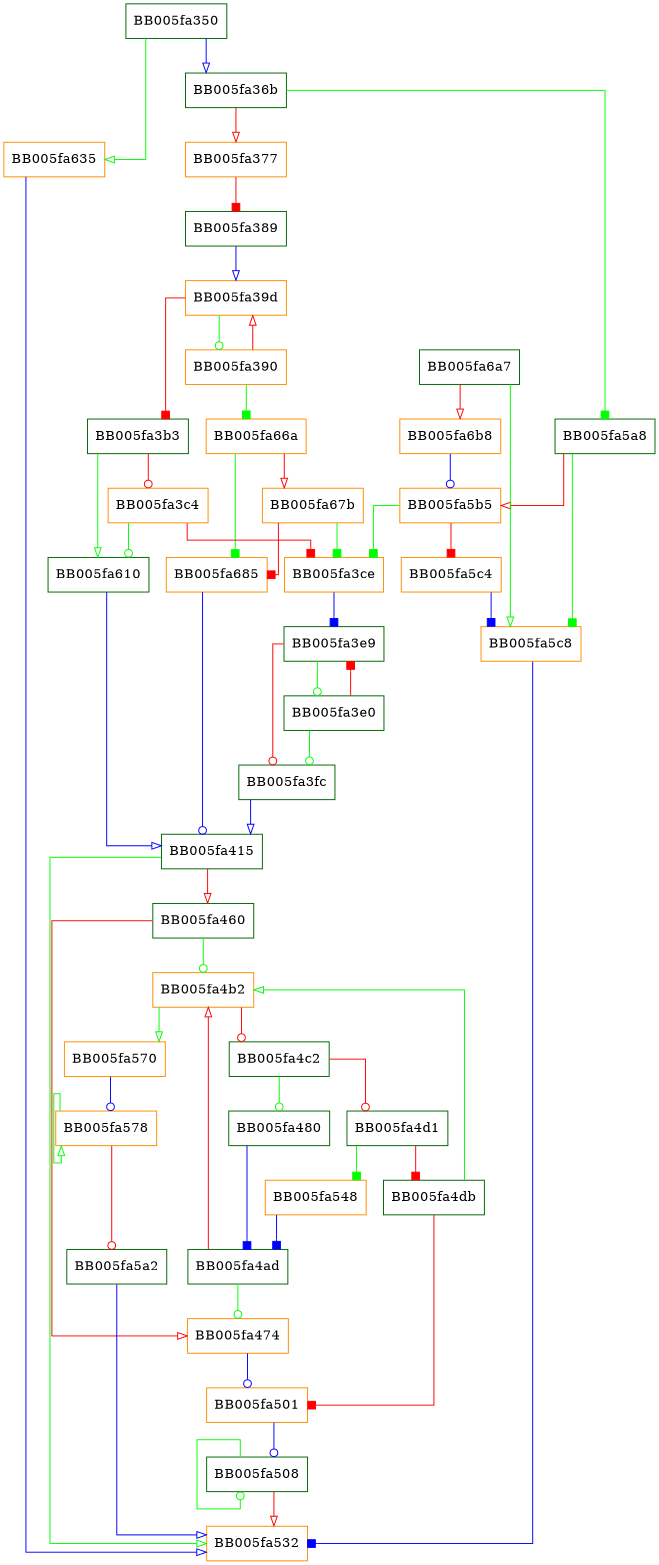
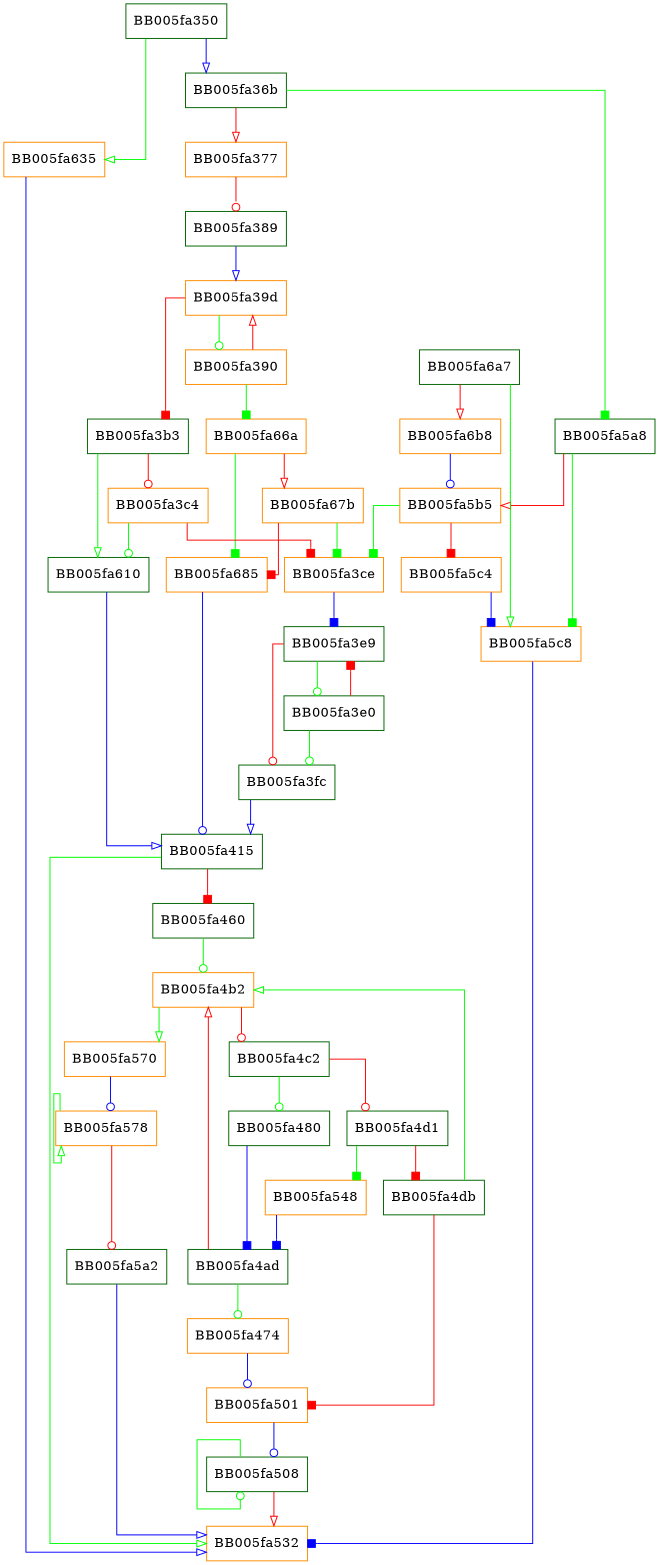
  digraph {
    splines=ortho
    node [color=darkorange shape=box]
    edge [arrowhead=onormal color=green]
    BB005fa635
    BB005fa350 [color=darkgreen]
    BB005fa36b [color=darkgreen]
    BB005fa532
    BB005fa5a8 [color=darkgreen]
    BB005fa377
    BB005fa5c8
    BB005fa5b5
    n9 [color=darkgreen label=BB005fa389]
    BB005fa3ce
    BB005fa5c4
    BB005fa6a7 [color=darkgreen]
    BB005fa6b8
    BB005fa39d
    BB005fa390
    BB005fa3b3 [color=darkgreen]
    BB005fa66a
    BB005fa610 [color=darkgreen]
    BB005fa3c4
    BB005fa685
    BB005fa67b
    BB005fa415 [color=darkgreen]
    BB005fa460 [color=darkgreen]
    BB005fa3e9 [color=darkgreen]
    BB005fa3e0 [color=darkgreen]
    BB005fa3fc [color=darkgreen]
    BB005fa4b2
    BB005fa474
    BB005fa570
    BB005fa4c2 [color=darkgreen]
    BB005fa501
    BB005fa578
    BB005fa480 [color=darkgreen]
    BB005fa4d1 [color=darkgreen]
    BB005fa508 [color=darkgreen]
    BB005fa4ad [color=darkgreen]
    BB005fa5a2 [color=darkgreen]
    BB005fa548
    BB005fa4db [color=darkgreen]
    BB005fa635 -> BB005fa532 [color=blue]
    BB005fa350 -> BB005fa635
    BB005fa350 -> BB005fa36b [color=blue]
    BB005fa36b -> BB005fa5a8 [arrowhead=box]
    BB005fa36b -> BB005fa377 [color=red]
    BB005fa5a8 -> BB005fa5c8 [arrowhead=box]
    BB005fa5a8 -> BB005fa5b5 [color=red]
-   BB005fa377 -> n9 [arrowhead=box color=red]
+   BB005fa377 -> n9 [arrowhead=odot color=red]
    BB005fa5c8 -> BB005fa532 [arrowhead=box color=blue]
    BB005fa5b5 -> BB005fa3ce [arrowhead=box]
    BB005fa5b5 -> BB005fa5c4 [arrowhead=box color=red]
    n9 -> BB005fa39d [color=blue]
    BB005fa3ce -> BB005fa3e9 [arrowhead=box color=blue]
    BB005fa5c4 -> BB005fa5c8 [arrowhead=box color=blue]
    BB005fa6a7 -> BB005fa5c8
    BB005fa6a7 -> BB005fa6b8 [color=red]
    BB005fa6b8 -> BB005fa5b5 [arrowhead=odot color=blue]
    BB005fa39d -> BB005fa390 [arrowhead=odot]
    BB005fa39d -> BB005fa3b3 [arrowhead=box color=red]
    BB005fa390 -> BB005fa39d [color=red]
    BB005fa390 -> BB005fa66a [arrowhead=box]
    BB005fa3b3 -> BB005fa610
    BB005fa3b3 -> BB005fa3c4 [arrowhead=odot color=red]
    BB005fa66a -> BB005fa685 [arrowhead=box]
    BB005fa66a -> BB005fa67b [color=red]
    BB005fa610 -> BB005fa415 [color=blue]
    BB005fa3c4 -> BB005fa3ce [arrowhead=box color=red]
    BB005fa3c4 -> BB005fa610 [arrowhead=odot]
    BB005fa685 -> BB005fa415 [arrowhead=odot color=blue]
    BB005fa67b -> BB005fa3ce [arrowhead=box]
    BB005fa67b -> BB005fa685 [arrowhead=box color=red]
    BB005fa415 -> BB005fa532
-   BB005fa415 -> BB005fa460 [color=red]
+   BB005fa415 -> BB005fa460 [arrowhead=box color=red]
    BB005fa460 -> BB005fa4b2 [arrowhead=odot]
-   BB005fa460 -> BB005fa474 [color=red]
    BB005fa3e9 -> BB005fa3e0 [arrowhead=odot]
    BB005fa3e9 -> BB005fa3fc [arrowhead=odot color=red]
    BB005fa3e0 -> BB005fa3e9 [arrowhead=box color=red]
    BB005fa3e0 -> BB005fa3fc [arrowhead=odot]
    BB005fa3fc -> BB005fa415 [color=blue]
    BB005fa4b2 -> BB005fa570
    BB005fa4b2 -> BB005fa4c2 [arrowhead=odot color=red]
    BB005fa474 -> BB005fa501 [arrowhead=odot color=blue]
    BB005fa570 -> BB005fa578 [arrowhead=odot color=blue]
    BB005fa4c2 -> BB005fa480 [arrowhead=odot]
    BB005fa4c2 -> BB005fa4d1 [arrowhead=odot color=red]
    BB005fa501 -> BB005fa508 [arrowhead=odot color=blue]
    BB005fa578 -> BB005fa578
    BB005fa578 -> BB005fa5a2 [arrowhead=odot color=red]
    BB005fa480 -> BB005fa4ad [arrowhead=box color=blue]
    BB005fa4d1 -> BB005fa548 [arrowhead=box]
    BB005fa4d1 -> BB005fa4db [arrowhead=box color=red]
    BB005fa508 -> BB005fa532 [color=red]
    BB005fa508 -> BB005fa508 [arrowhead=odot]
    BB005fa4ad -> BB005fa4b2 [color=red]
    BB005fa4ad -> BB005fa474 [arrowhead=odot]
    BB005fa5a2 -> BB005fa532 [color=blue]
    BB005fa548 -> BB005fa4ad [arrowhead=box color=blue]
    BB005fa4db -> BB005fa4b2
    BB005fa4db -> BB005fa501 [arrowhead=box color=red]
  }
